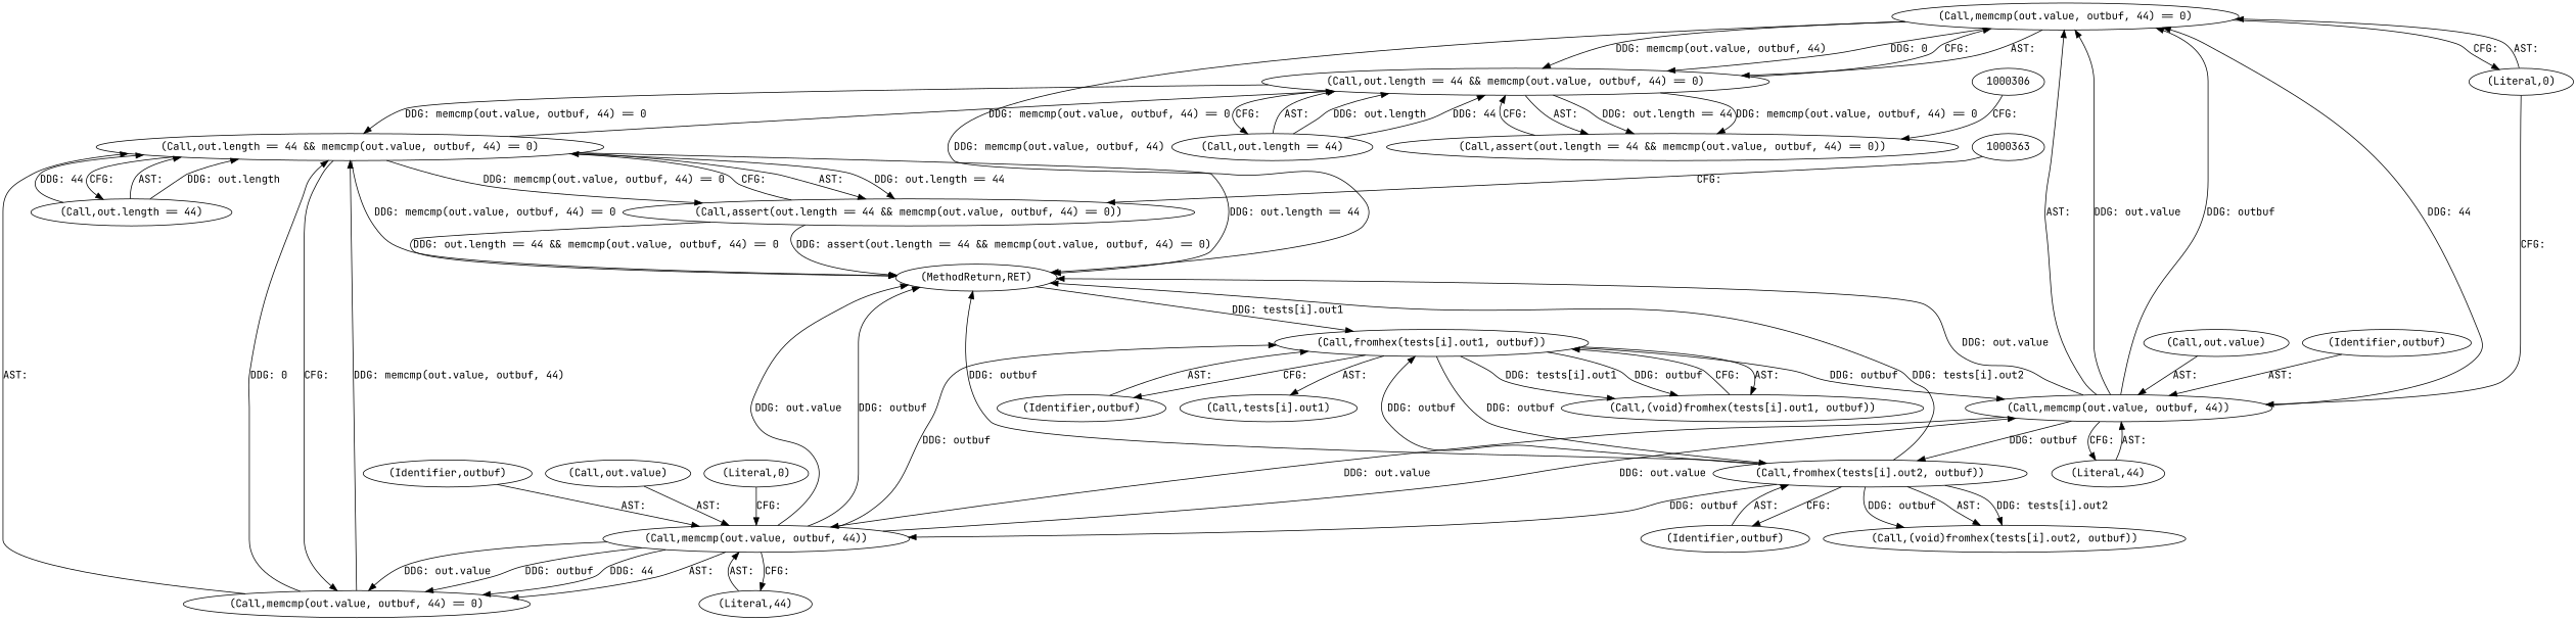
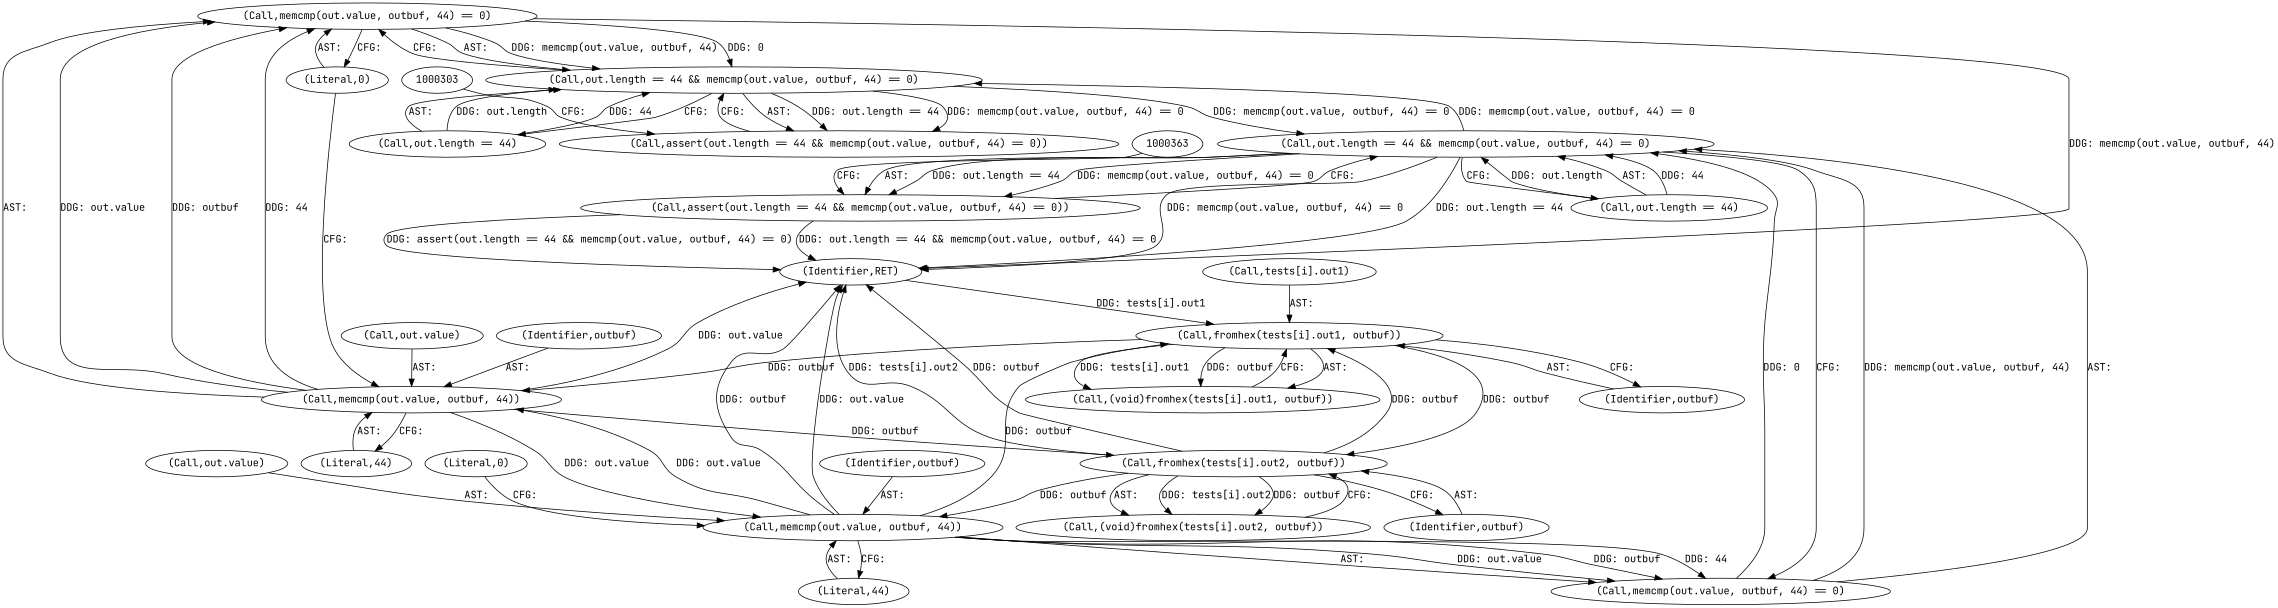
  digraph {
    fontname="JetBrains Mono"
    node [fontname="JetBrains Mono"]
    edge [fontname="JetBrains Mono"]
    n1 [label="(Call,memcmp(out.value, outbuf, 44) == 0)"]
    n2 [label="(Call,out.length == 44 && memcmp(out.value, outbuf, 44) == 0)"]
-   n3 [label="(MethodReturn,RET)"]
+   n3 [label="(Identifier,RET)"]
    n4 [label="(Literal,0)"]
    n5 [label="(Call,assert(out.length == 44 && memcmp(out.value, outbuf, 44) == 0))"]
    n6 [label="(Call,out.length == 44 && memcmp(out.value, outbuf, 44) == 0)"]
    n7 [label="(Call,out.length == 44)"]
    n8 [label="(Call,fromhex(tests[i].out1, outbuf))"]
    n9 [label="(Call,memcmp(out.value, outbuf, 44))"]
    n10 [label="(Call,memcmp(out.value, outbuf, 44))"]
    n11 [label="(Call,fromhex(tests[i].out2, outbuf))"]
    n12 [label="(Literal,44)"]
    n13 [label="(Call,memcmp(out.value, outbuf, 44) == 0)"]
    n14 [label="(Literal,44)"]
    n15 [label="(Call,(void)fromhex(tests[i].out2, outbuf))"]
    n16 [label="(Identifier,outbuf)"]
    n17 [label="(Identifier,outbuf)"]
    n18 [label="(Call,(void)fromhex(tests[i].out1, outbuf))"]
    n19 [label="(Call,assert(out.length == 44 && memcmp(out.value, outbuf, 44) == 0))"]
    n20 [label="(Call,out.length == 44)"]
    n21 [label="(Call,out.value)"]
    n22 [label="(Call,tests[i].out1)"]
    n23 [label="(Identifier,outbuf)"]
    n24 [label="(Identifier,outbuf)"]
    n25 [label="(Call,out.value)"]
    n26 [label="(Literal,0)"]
-   1000303 [label=1000306]
+   1000303
    1000363
    n1 -> n2 [label="AST: "]
    n1 -> n2 [label="DDG: memcmp(out.value, outbuf, 44)"]
    n1 -> n2 [label="DDG: 0"]
    n1 -> n3 [label="DDG: memcmp(out.value, outbuf, 44)"]
    n1 -> n4 [label="CFG: "]
    n2 -> n1 [label="CFG: "]
    n2 -> n5 [label="AST: "]
    n2 -> n5 [label="DDG: out.length == 44"]
    n2 -> n5 [label="DDG: memcmp(out.value, outbuf, 44) == 0"]
    n2 -> n6 [label="DDG: memcmp(out.value, outbuf, 44) == 0"]
    n2 -> n7 [label="CFG: "]
    n3 -> n8 [label="DDG: tests[i].out1"]
    n4 -> n1 [label="AST: "]
    n4 -> n9 [label="CFG: "]
    n5 -> n2 [label="CFG: "]
    n6 -> n2 [label="DDG: memcmp(out.value, outbuf, 44) == 0"]
    n6 -> n3 [label="DDG: out.length == 44"]
    n6 -> n3 [label="DDG: memcmp(out.value, outbuf, 44) == 0"]
    n6 -> n13 [label="CFG: "]
    n6 -> n19 [label="AST: "]
    n6 -> n19 [label="DDG: out.length == 44"]
    n6 -> n19 [label="DDG: memcmp(out.value, outbuf, 44) == 0"]
    n6 -> n20 [label="CFG: "]
    n7 -> n2 [label="AST: "]
    n7 -> n2 [label="DDG: out.length"]
    n7 -> n2 [label="DDG: 44"]
    n8 -> n9 [label="DDG: outbuf"]
    n8 -> n11 [label="DDG: outbuf"]
    n8 -> n17 [label="CFG: "]
    n8 -> n18 [label="AST: "]
    n8 -> n18 [label="DDG: tests[i].out1"]
    n8 -> n18 [label="DDG: outbuf"]
    n9 -> n1 [label="AST: "]
    n9 -> n1 [label="DDG: out.value"]
    n9 -> n1 [label="DDG: outbuf"]
    n9 -> n1 [label="DDG: 44"]
    n9 -> n3 [label="DDG: out.value"]
    n9 -> n10 [label="DDG: out.value"]
    n9 -> n11 [label="DDG: outbuf"]
    n9 -> n12 [label="CFG: "]
    n10 -> n3 [label="DDG: out.value"]
    n10 -> n3 [label="DDG: outbuf"]
    n10 -> n8 [label="DDG: outbuf"]
    n10 -> n9 [label="DDG: out.value"]
    n10 -> n13 [label="AST: "]
    n10 -> n13 [label="DDG: out.value"]
    n10 -> n13 [label="DDG: outbuf"]
    n10 -> n13 [label="DDG: 44"]
    n10 -> n14 [label="CFG: "]
    n11 -> n3 [label="DDG: outbuf"]
    n11 -> n3 [label="DDG: tests[i].out2"]
    n11 -> n8 [label="DDG: outbuf"]
    n11 -> n10 [label="DDG: outbuf"]
    n11 -> n15 [label="AST: "]
    n11 -> n15 [label="DDG: tests[i].out2"]
    n11 -> n15 [label="DDG: outbuf"]
    n11 -> n16 [label="CFG: "]
    n12 -> n9 [label="AST: "]
    n13 -> n6 [label="AST: "]
    n13 -> n6 [label="DDG: memcmp(out.value, outbuf, 44)"]
    n13 -> n6 [label="DDG: 0"]
    n14 -> n10 [label="AST: "]
+   n15 -> n11 [label="CFG: "]
    n16 -> n11 [label="AST: "]
    n17 -> n8 [label="AST: "]
    n18 -> n8 [label="CFG: "]
    n19 -> n3 [label="DDG: out.length == 44 && memcmp(out.value, outbuf, 44) == 0"]
    n19 -> n3 [label="DDG: assert(out.length == 44 && memcmp(out.value, outbuf, 44) == 0)"]
    n19 -> n6 [label="CFG: "]
    n20 -> n6 [label="AST: "]
    n20 -> n6 [label="DDG: out.length"]
    n20 -> n6 [label="DDG: 44"]
    n21 -> n9 [label="AST: "]
-   n8 -> n22 [label="AST: "]
+   n22 -> n8 [label="AST: "]
    n23 -> n9 [label="AST: "]
    n24 -> n10 [label="AST: "]
    n25 -> n10 [label="AST: "]
    n26 -> n10 [label="CFG: "]
    1000303 -> n5 [label="CFG: "]
    1000363 -> n19 [label="CFG: "]
  }
